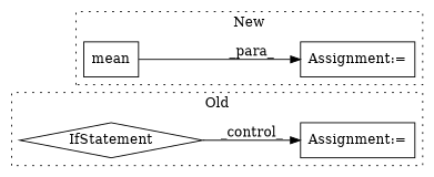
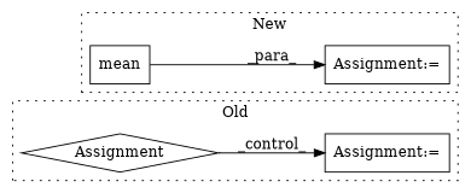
  digraph {
    rankdir=LR
    node [a=7 l=1 shape=box]
-   n1 [a=25 l="4,2" label=IfStatement s="592,620" shape=diamond]
+   n1 [a=25 l="4,2" label=Assignment s="592,620" shape=diamond]
    n2 [label="Assignment:=" s=1010]
    n3 [a=32 l="5,1" label=mean s="910,936"]
    n4 [label="Assignment:=" s=903]
    subgraph cluster_1 {
      label=Old
      style=dotted
      n1
      n2
    }
    subgraph cluster_2 {
      label=New
      style=dotted
      n3
      n4
    }
    n1 -> n2 [label=_control_]
    n3 -> n4 [label=_para_]
  }
